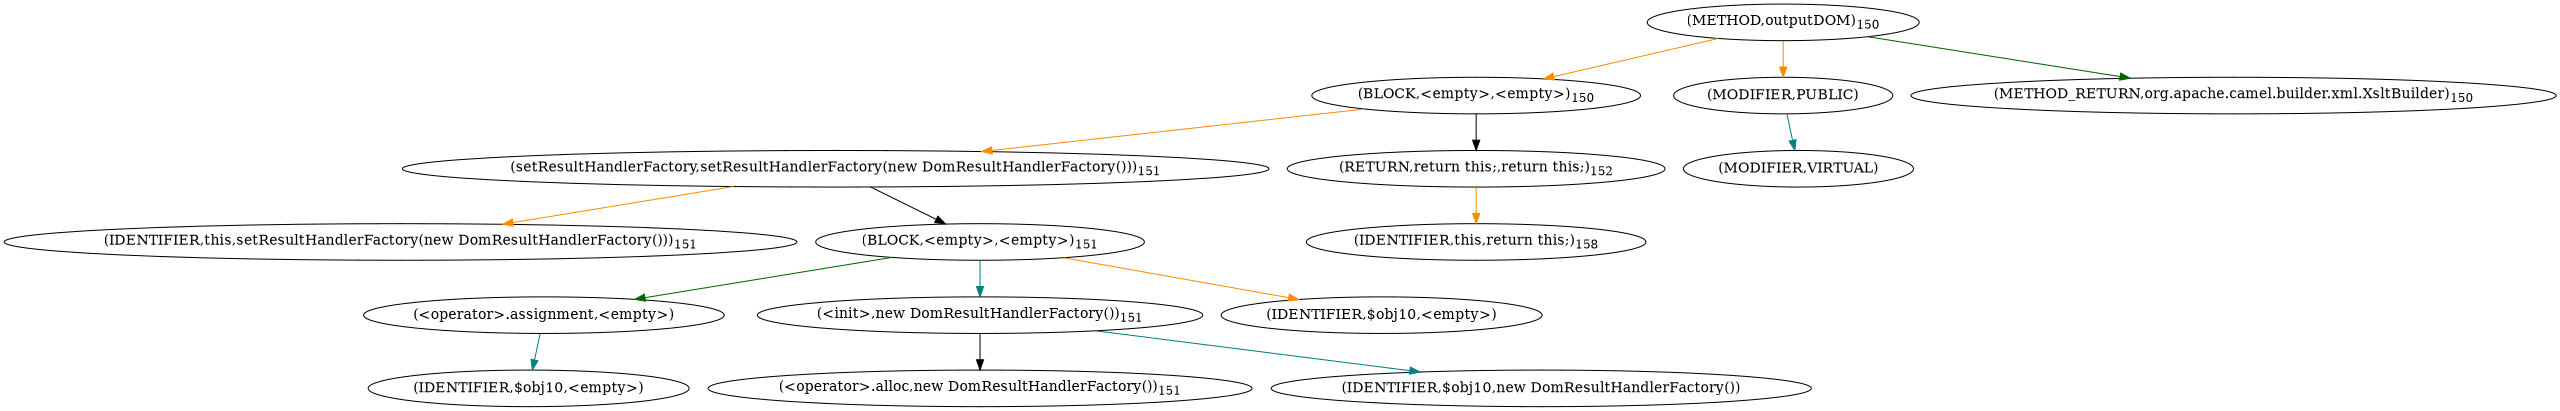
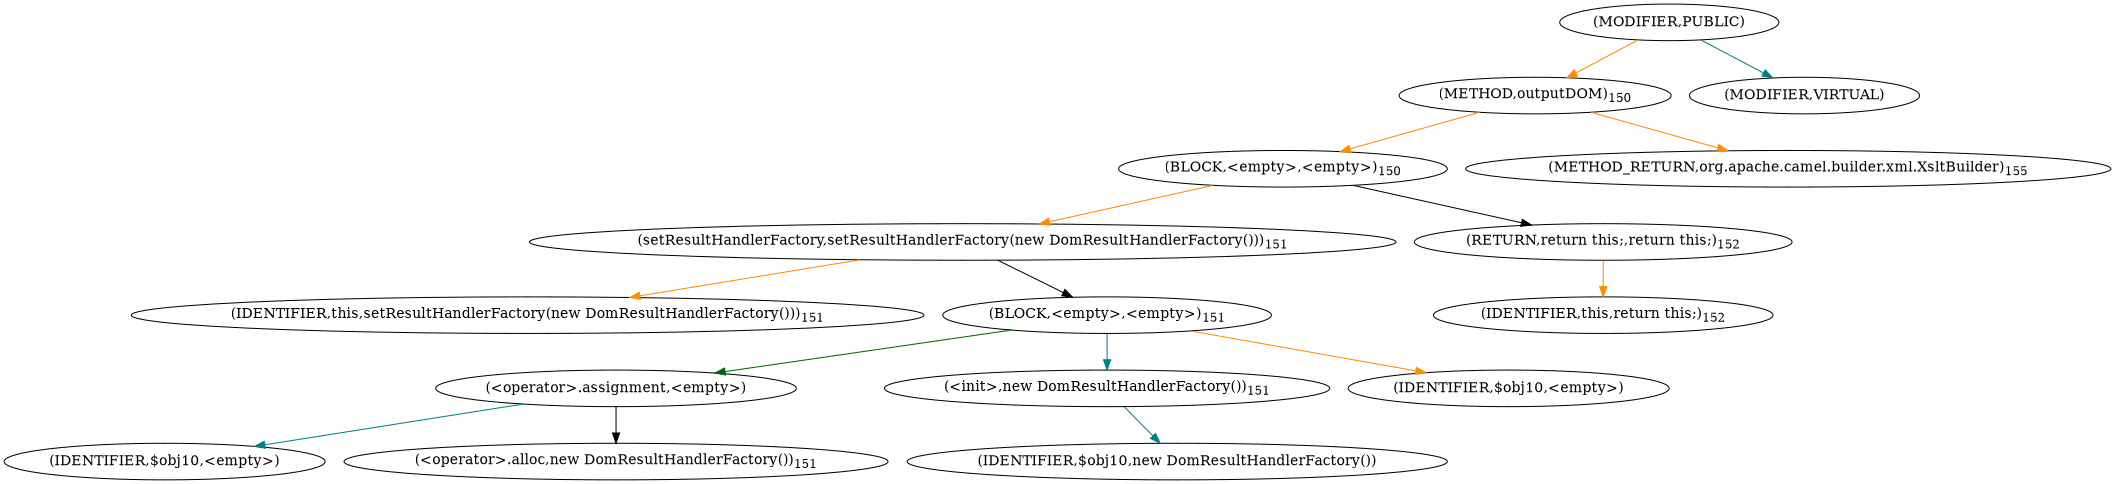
  digraph {
    edge [color=darkorange]
    n1 [label=<(METHOD,outputDOM)<SUB>150</SUB>>]
    n2 [label=<(BLOCK,&lt;empty&gt;,&lt;empty&gt;)<SUB>150</SUB>>]
    n3 [label=<(MODIFIER,PUBLIC)>]
-   n4 [label=<(METHOD_RETURN,org.apache.camel.builder.xml.XsltBuilder)<SUB>150</SUB>>]
+   n4 [label=<(METHOD_RETURN,org.apache.camel.builder.xml.XsltBuilder)<SUB>155</SUB>>]
    n5 [label=<(setResultHandlerFactory,setResultHandlerFactory(new DomResultHandlerFactory()))<SUB>151</SUB>>]
    n6 [label=<(RETURN,return this;,return this;)<SUB>152</SUB>>]
    n7 [label=<(MODIFIER,VIRTUAL)>]
    n8 [label=<(IDENTIFIER,this,setResultHandlerFactory(new DomResultHandlerFactory()))<SUB>151</SUB>>]
    n9 [label=<(BLOCK,&lt;empty&gt;,&lt;empty&gt;)<SUB>151</SUB>>]
-   n10 [label=<(IDENTIFIER,this,return this;)<SUB>158</SUB>>]
+   n10 [label=<(IDENTIFIER,this,return this;)<SUB>152</SUB>>]
    n11 [label=<(&lt;operator&gt;.assignment,&lt;empty&gt;)>]
    n12 [label=<(&lt;init&gt;,new DomResultHandlerFactory())<SUB>151</SUB>>]
    n13 [label=<(IDENTIFIER,$obj10,&lt;empty&gt;)>]
    n14 [label=<(IDENTIFIER,$obj10,&lt;empty&gt;)>]
    n15 [label=<(&lt;operator&gt;.alloc,new DomResultHandlerFactory())<SUB>151</SUB>>]
    n16 [label=<(IDENTIFIER,$obj10,new DomResultHandlerFactory())>]
    n1 -> n2
-   n1 -> n3
-   n1 -> n4 [color=darkgreen]
+   n3 -> n1
+   n1 -> n4
    n2 -> n5
    n2 -> n6 [color=black]
    n3 -> n7 [color=teal]
    n5 -> n8
    n5 -> n9 [color=black]
    n6 -> n10
    n9 -> n11 [color=darkgreen]
    n9 -> n12 [color=teal]
    n9 -> n13
    n11 -> n14 [color=teal]
-   n12 -> n15 [color=black]
+   n11 -> n15 [color=black]
    n12 -> n16 [color=teal]
  }
